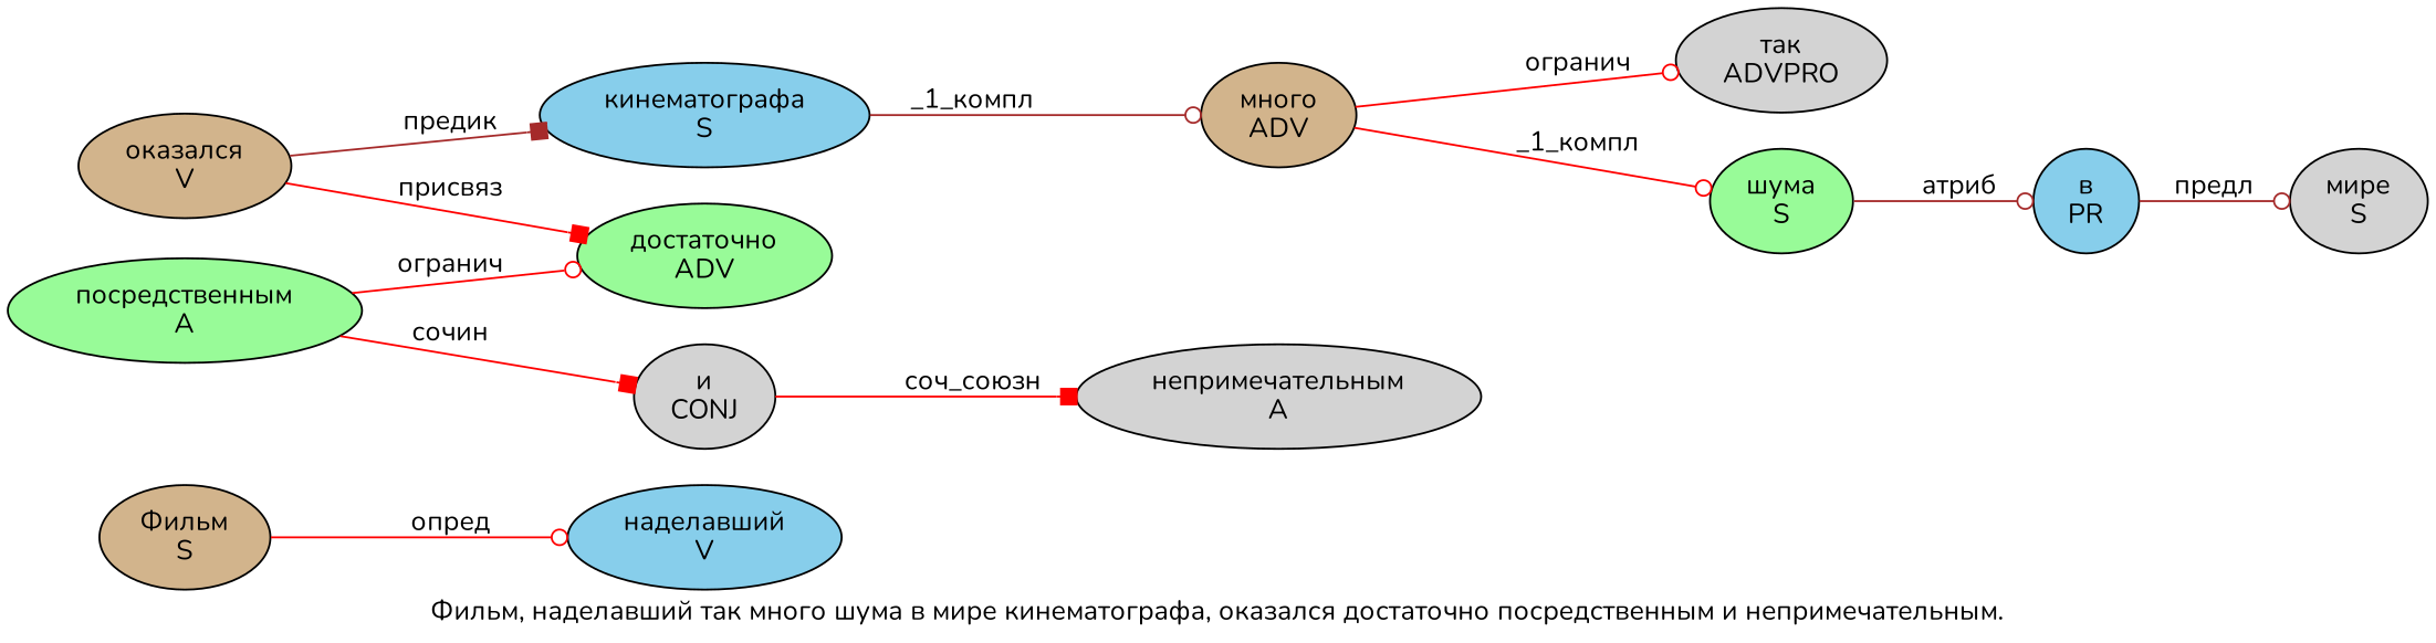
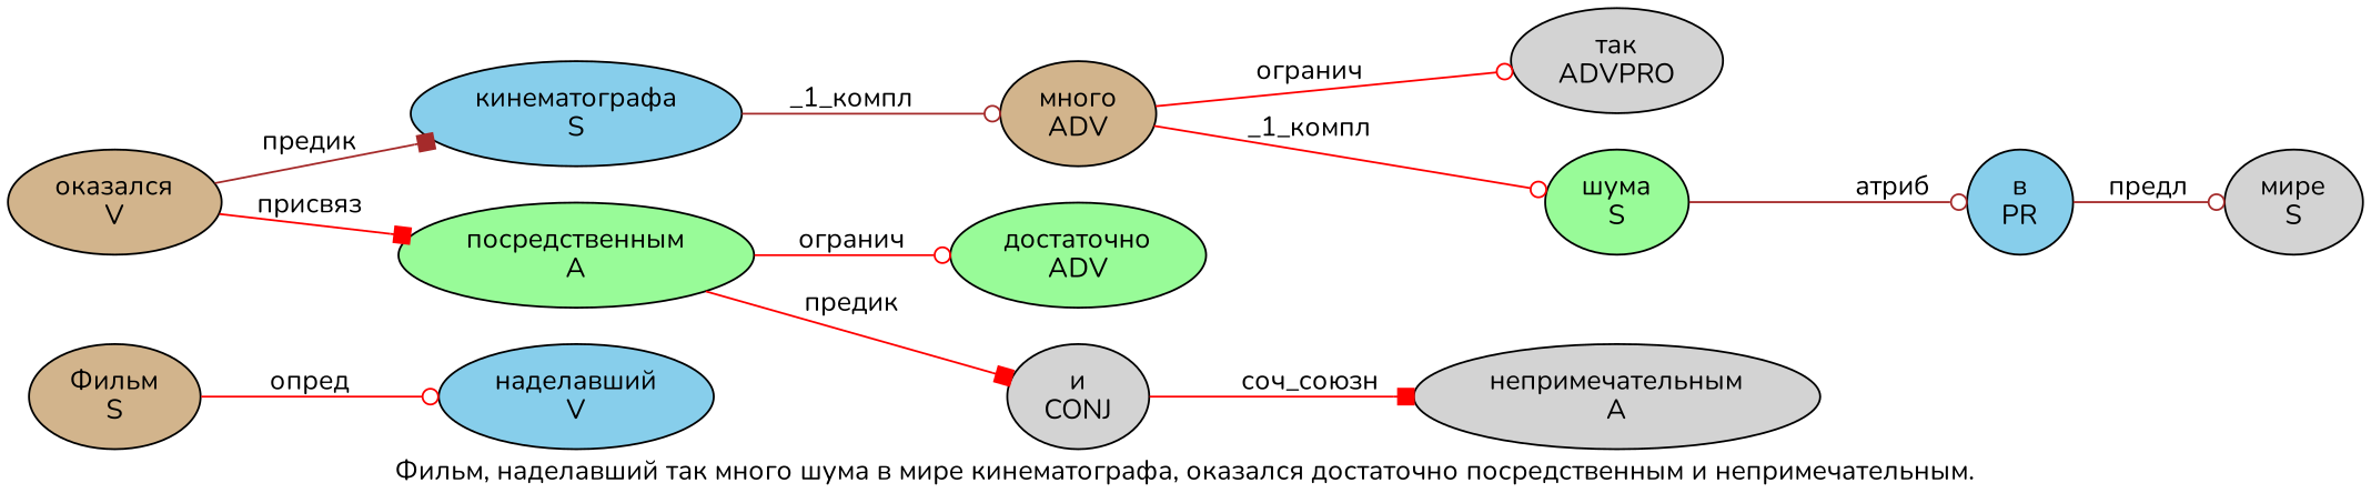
  digraph {
    fontname=Nunito
    label="Фильм, наделавший так много шума в мире кинематографа, оказался достаточно посредственным и непримечательным."
    rankdir=LR
    node [fillcolor=lightgrey fontname=Nunito penwidth=1 shape=ellipse style=filled]
    edge [arrowhead=odot color=red fontname=Nunito]
    n1 [fillcolor=tan label="Фильм\nS"]
    n2 [fillcolor=skyblue label="наделавший\nV"]
    n3 [fillcolor=tan label="оказался\nV"]
    n4 [fillcolor=skyblue label="кинематографа\nS"]
    n5 [fillcolor=palegreen label="посредственным\nA"]
    n6 [fillcolor=tan label="много\nADV"]
    n7 [label="так\nADVPRO"]
    n8 [fillcolor=palegreen label="шума\nS"]
    n9 [fillcolor=skyblue label="в\nPR"]
    n10 [label="мире\nS"]
    n11 [fillcolor=palegreen label="достаточно\nADV"]
    n12 [label="и\nCONJ"]
    n13 [label="непримечательным\nA"]
    n1 -> n2 [label="опред"]
    n3 -> n4 [arrowhead=box color=brown label="предик"]
-   n3 -> n11 [arrowhead=box label="присвяз"]
+   n3 -> n5 [arrowhead=box label="присвяз"]
    n4 -> n6 [color=brown label="_1_компл"]
    n5 -> n11 [label="огранич"]
-   n5 -> n12 [arrowhead=box label="сочин"]
+   n5 -> n12 [arrowhead=box label="предик"]
    n6 -> n7 [label="огранич"]
    n6 -> n8 [label="_1_компл"]
    n8 -> n9 [color=brown label="атриб"]
    n9 -> n10 [color=brown label="предл"]
    n12 -> n13 [arrowhead=box label="соч_союзн"]
  }
